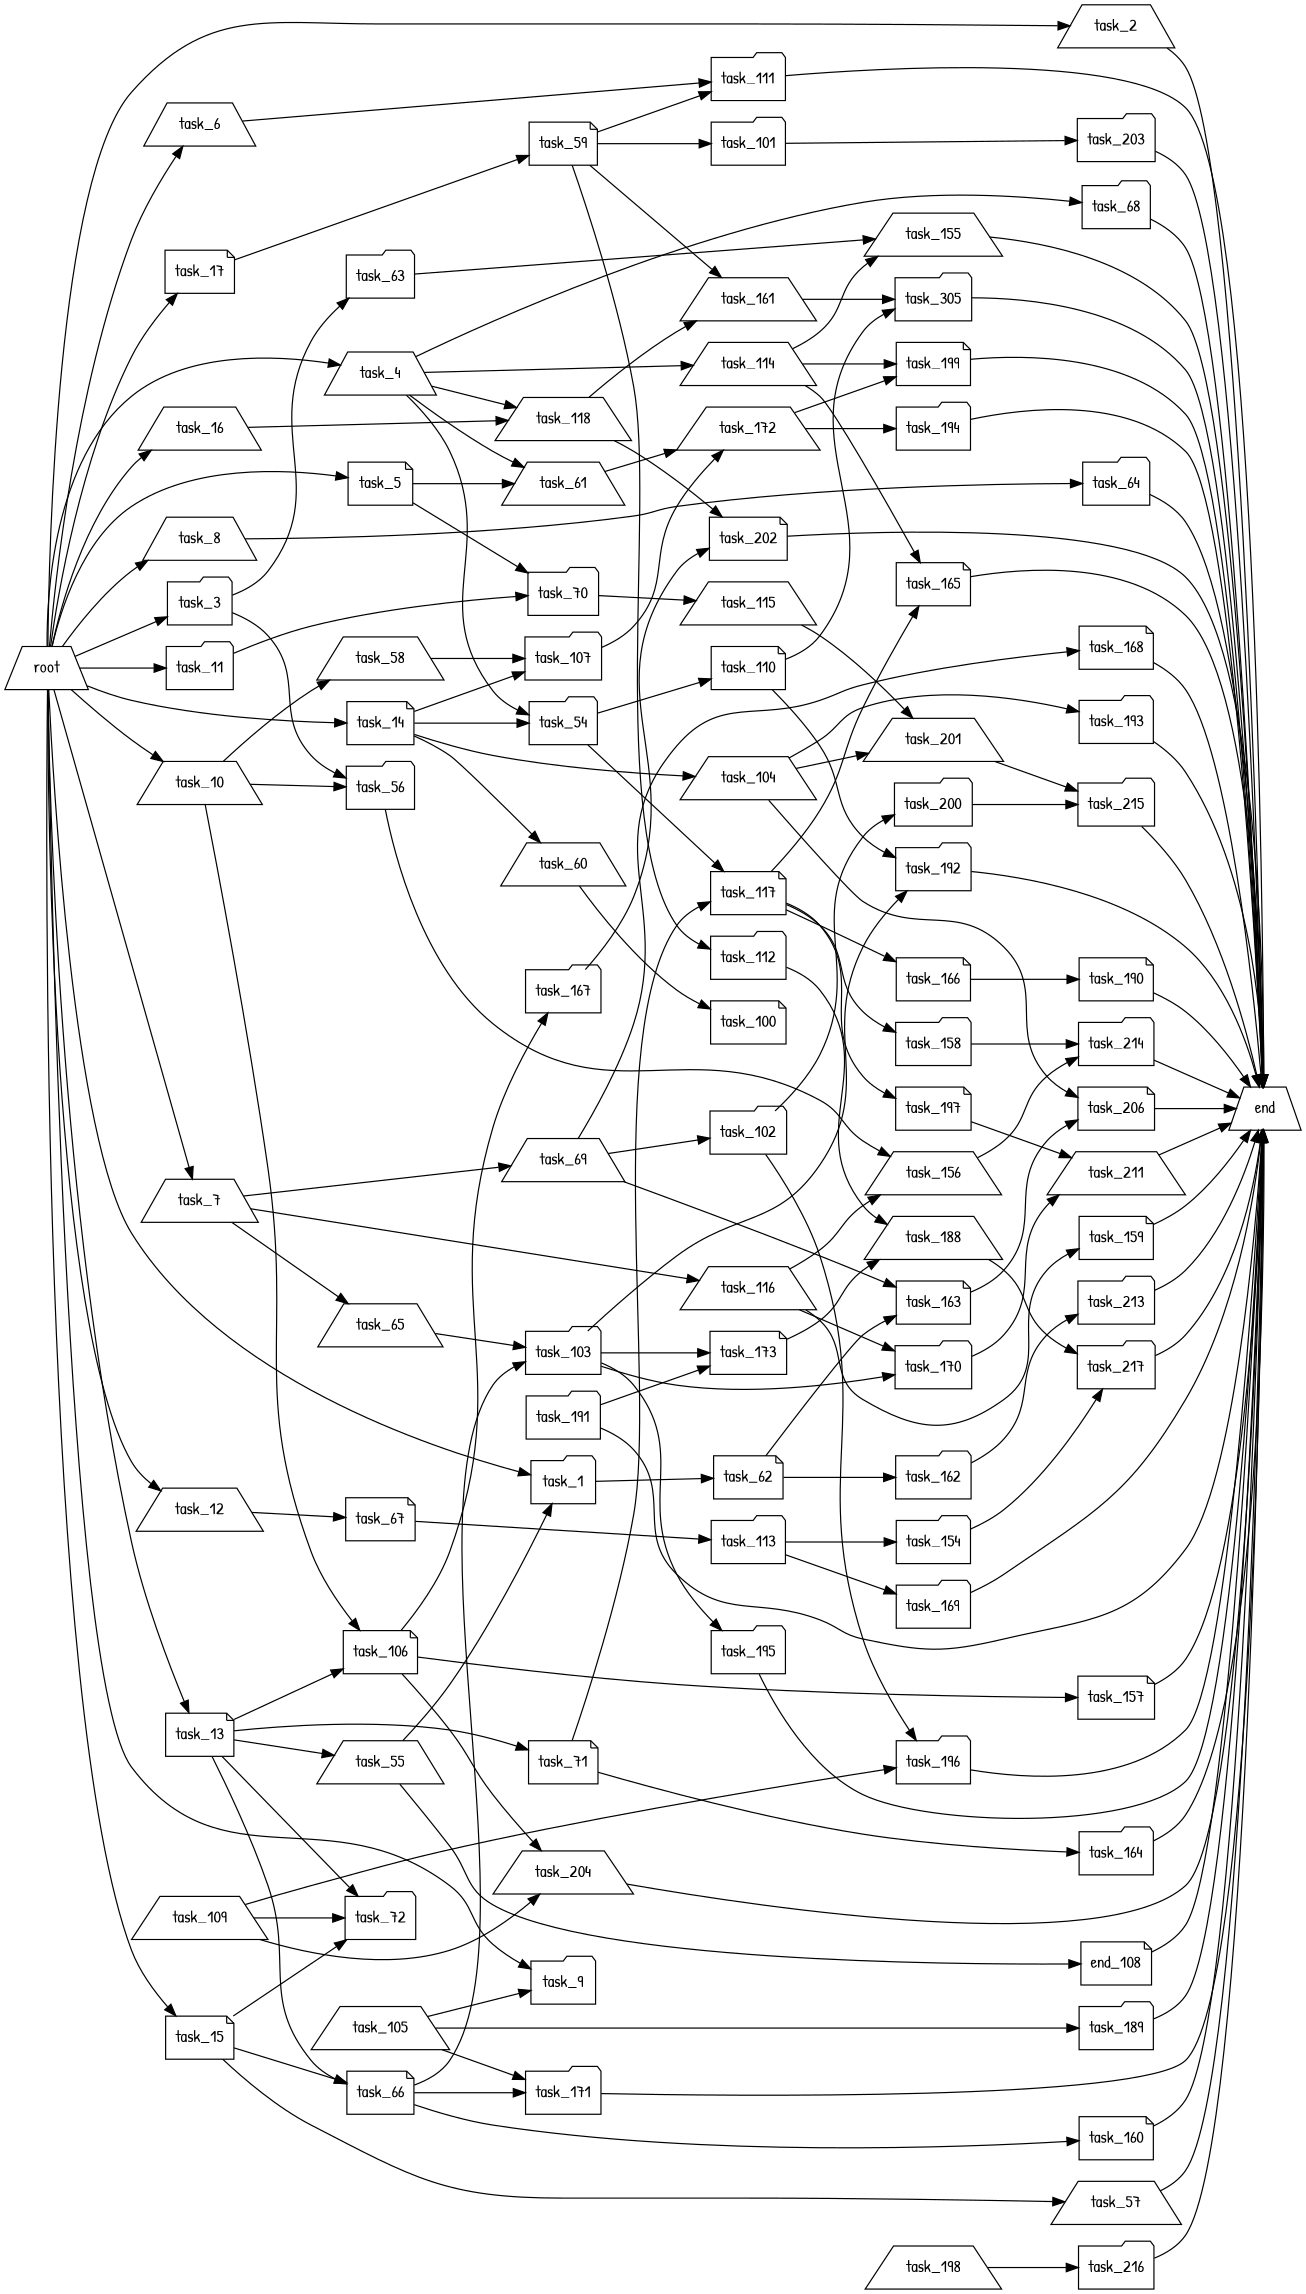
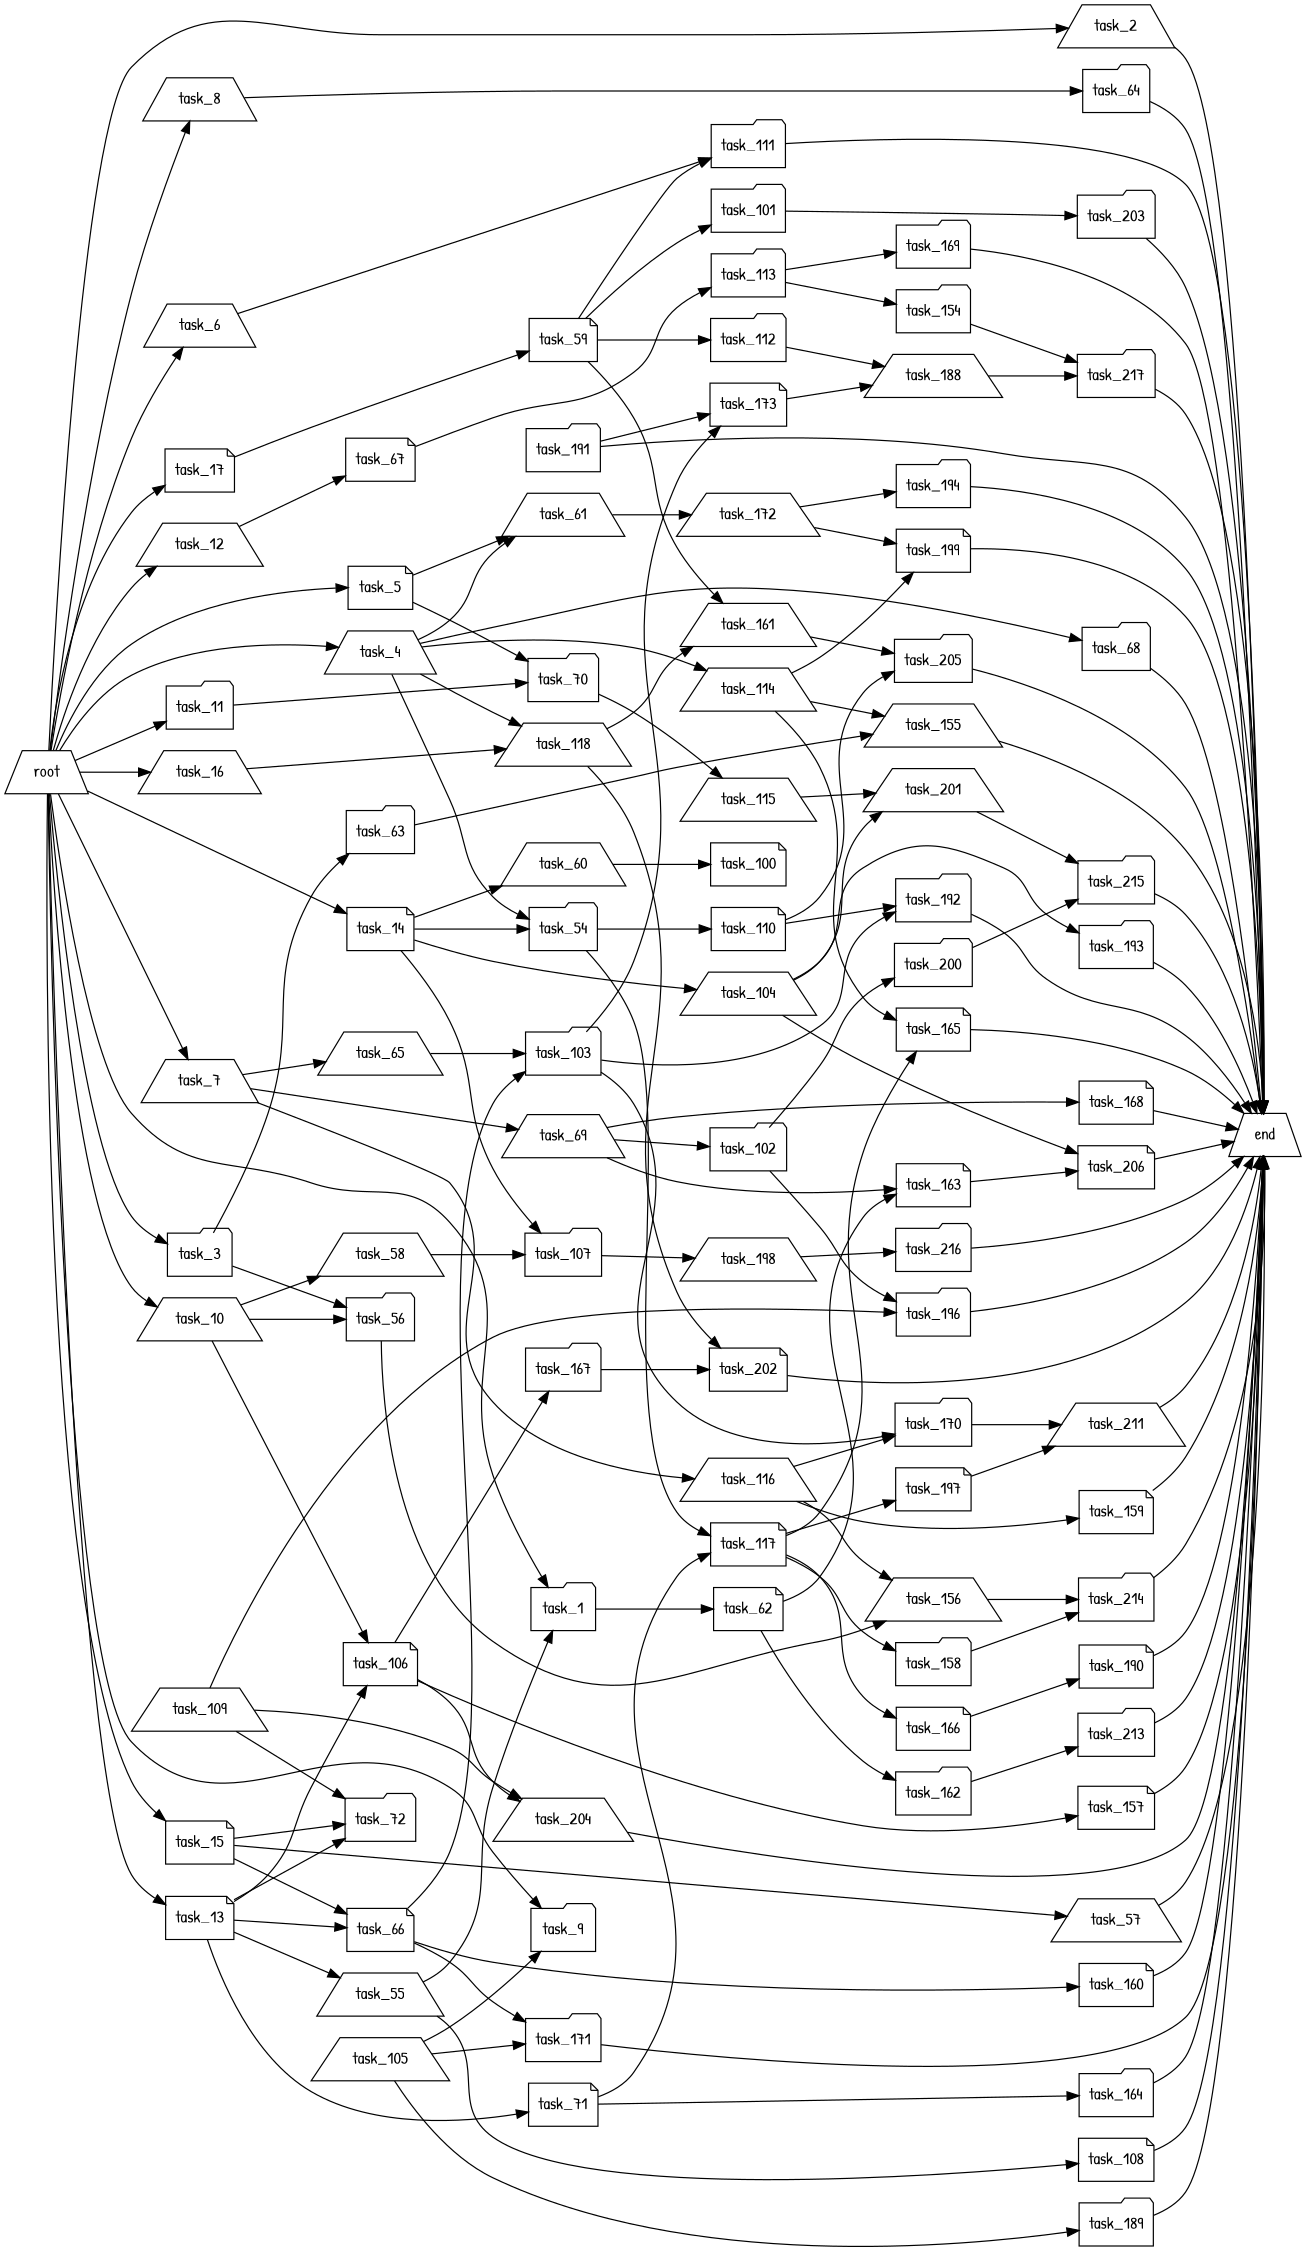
  digraph {
    fontname="Patrick Hand"
    rankdir=LR
    node [fontname="Patrick Hand" shape=folder]
    edge [fontname="Patrick Hand"]
    root [shape=trapezium]
    task_1
    task_2 [shape=trapezium]
    task_3
    task_4 [shape=trapezium]
    task_5 [shape=note]
    task_6 [shape=trapezium]
    task_7 [shape=trapezium]
    task_8 [shape=trapezium]
    task_9
    task_10 [shape=trapezium]
    task_11
    task_12 [shape=trapezium]
    task_13 [shape=note]
    task_14 [shape=note]
    task_15 [shape=note]
    task_16 [shape=trapezium]
    task_17 [shape=note]
    task_62 [shape=note]
    end [shape=trapezium]
    task_56
    task_63
    task_54
    task_61 [shape=trapezium]
    task_68
    task_114 [shape=trapezium]
    task_118 [shape=trapezium]
    task_70
    task_111
    task_65 [shape=trapezium]
    task_69 [shape=trapezium]
    task_116 [shape=trapezium]
    task_64
    task_58 [shape=trapezium]
    task_106 [shape=note]
    task_67 [shape=note]
    task_55 [shape=trapezium]
    task_66 [shape=note]
    task_71 [shape=note]
    task_72
    task_60 [shape=trapezium]
    task_104 [shape=trapezium]
    task_107
    task_57 [shape=trapezium]
    task_59 [shape=note]
-   task_108 [shape=note label=end_108]
+   task_108 [shape=note]
    task_162
    task_163 [shape=note]
    task_156 [shape=trapezium]
    task_155 [shape=trapezium]
    task_110 [shape=note]
    task_117 [shape=note]
    task_172 [shape=trapezium]
    task_165 [shape=note]
    task_199 [shape=note]
    task_161 [shape=trapezium]
    task_202 [shape=note]
    task_115 [shape=trapezium]
    task_103
    task_102
    task_168 [shape=note]
    task_170
    task_159 [shape=note]
    task_105 [shape=trapezium]
    task_171
    task_189
    task_157 [shape=note]
    task_167
    task_204 [shape=trapezium]
    task_113
    task_160 [shape=note]
    task_164
    task_100 [shape=note]
    task_193
    task_201 [shape=trapezium]
    task_206 [shape=note]
    task_198 [shape=trapezium]
    task_101
    task_112
    task_192
-   task_205 [label=task_305]
+   task_205
    task_158
    task_166 [shape=note]
    task_197 [shape=note]
    task_214
    task_203
    task_188 [shape=trapezium]
    task_194
    task_213
    task_173 [shape=note]
-   task_195
    task_154
    task_169
    task_196
    task_200
    task_109 [shape=trapezium]
    task_215
    n98 [label=task_211 shape=trapezium]
    task_216
    task_217
    task_190 [shape=note]
    task_191
    root -> task_1
    root -> task_2
    root -> task_3
    root -> task_4
    root -> task_5
    root -> task_6
    root -> task_7
    root -> task_8
    root -> task_9
    root -> task_10
    root -> task_11
    root -> task_12
    root -> task_13
    root -> task_14
    root -> task_15
    root -> task_16
    root -> task_17
    task_1 -> task_62
    task_2 -> end
    task_3 -> task_56
    task_3 -> task_63
    task_4 -> task_54
    task_4 -> task_61
    task_4 -> task_68
    task_4 -> task_114
    task_4 -> task_118
    task_5 -> task_61
    task_5 -> task_70
    task_6 -> task_111
    task_7 -> task_65
    task_7 -> task_69
    task_7 -> task_116
    task_8 -> task_64
    task_10 -> task_56
    task_10 -> task_58
    task_10 -> task_106
    task_11 -> task_70
    task_12 -> task_67
    task_13 -> task_106
    task_13 -> task_55
    task_13 -> task_66
    task_13 -> task_71
    task_13 -> task_72
    task_14 -> task_54
    task_14 -> task_60
    task_14 -> task_104
    task_14 -> task_107
    task_15 -> task_66
    task_15 -> task_72
    task_15 -> task_57
    task_16 -> task_118
    task_17 -> task_59
    task_62 -> task_162
    task_62 -> task_163
    task_56 -> task_156
    task_63 -> task_155
    task_54 -> task_110
    task_54 -> task_117
    task_61 -> task_172
    task_68 -> end
    task_114 -> task_155
    task_114 -> task_165
    task_114 -> task_199
    task_118 -> task_161
    task_118 -> task_202
    task_70 -> task_115
    task_111 -> end
    task_65 -> task_103
    task_69 -> task_163
    task_69 -> task_102
    task_69 -> task_168
    task_116 -> task_156
    task_116 -> task_170
    task_116 -> task_159
    task_64 -> end
    task_58 -> task_107
    task_106 -> task_157
    task_106 -> task_167
    task_106 -> task_204
    task_67 -> task_113
    task_55 -> task_1
    task_55 -> task_108
    task_66 -> task_103
    task_66 -> task_171
    task_66 -> task_160
    task_71 -> task_117
    task_71 -> task_164
    task_60 -> task_100
    task_104 -> task_193
    task_104 -> task_201
    task_104 -> task_206
-   task_107 -> task_172
+   task_107 -> task_198
    task_57 -> end
    task_59 -> task_111
    task_59 -> task_161
    task_59 -> task_101
    task_59 -> task_112
    task_108 -> end
    task_162 -> task_213
    task_163 -> task_206
    task_156 -> task_214
    task_155 -> end
    task_110 -> task_192
    task_110 -> task_205
    task_117 -> task_165
    task_117 -> task_158
    task_117 -> task_166
    task_117 -> task_197
    task_172 -> task_199
    task_172 -> task_194
    task_165 -> end
    task_199 -> end
    task_161 -> task_205
    task_202 -> end
    task_115 -> task_201
    task_103 -> task_170
    task_103 -> task_192
    task_103 -> task_173
-   task_103 -> task_195
    task_102 -> task_196
    task_102 -> task_200
    task_168 -> end
    task_170 -> n98
    task_159 -> end
    task_105 -> task_9
    task_105 -> task_171
    task_105 -> task_189
    task_171 -> end
    task_189 -> end
    task_157 -> end
    task_167 -> task_202
    task_204 -> end
    task_113 -> task_154
    task_113 -> task_169
    task_160 -> end
    task_164 -> end
    task_193 -> end
    task_201 -> task_215
    task_206 -> end
    task_198 -> task_216
    task_101 -> task_203
    task_112 -> task_188
    task_192 -> end
    task_205 -> end
    task_158 -> task_214
    task_166 -> task_190
    task_197 -> n98
    task_214 -> end
    task_203 -> end
    task_188 -> task_217
    task_194 -> end
    task_213 -> end
    task_173 -> task_188
-   task_195 -> end
    task_154 -> task_217
    task_169 -> end
    task_196 -> end
    task_200 -> task_215
    task_109 -> task_72
    task_109 -> task_204
    task_109 -> task_196
    task_215 -> end
    n98 -> end
    task_216 -> end
    task_217 -> end
    task_190 -> end
    task_191 -> end
    task_191 -> task_173
  }
